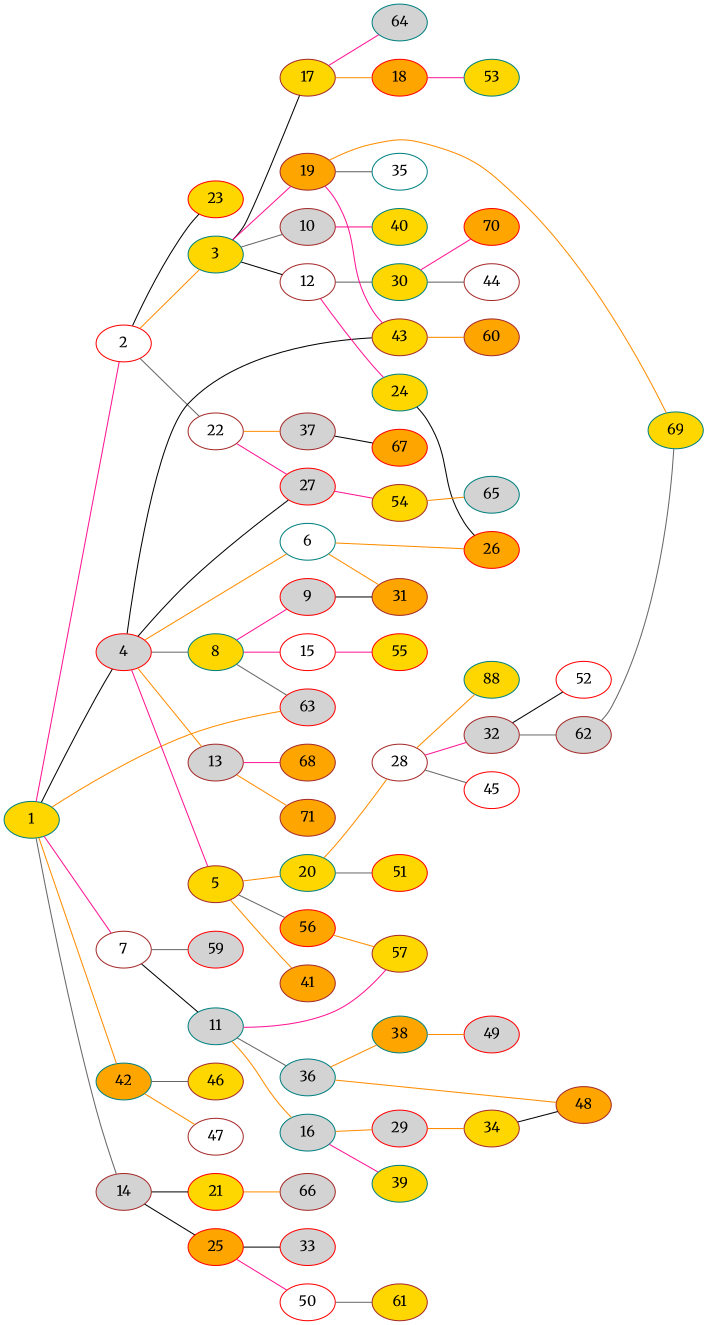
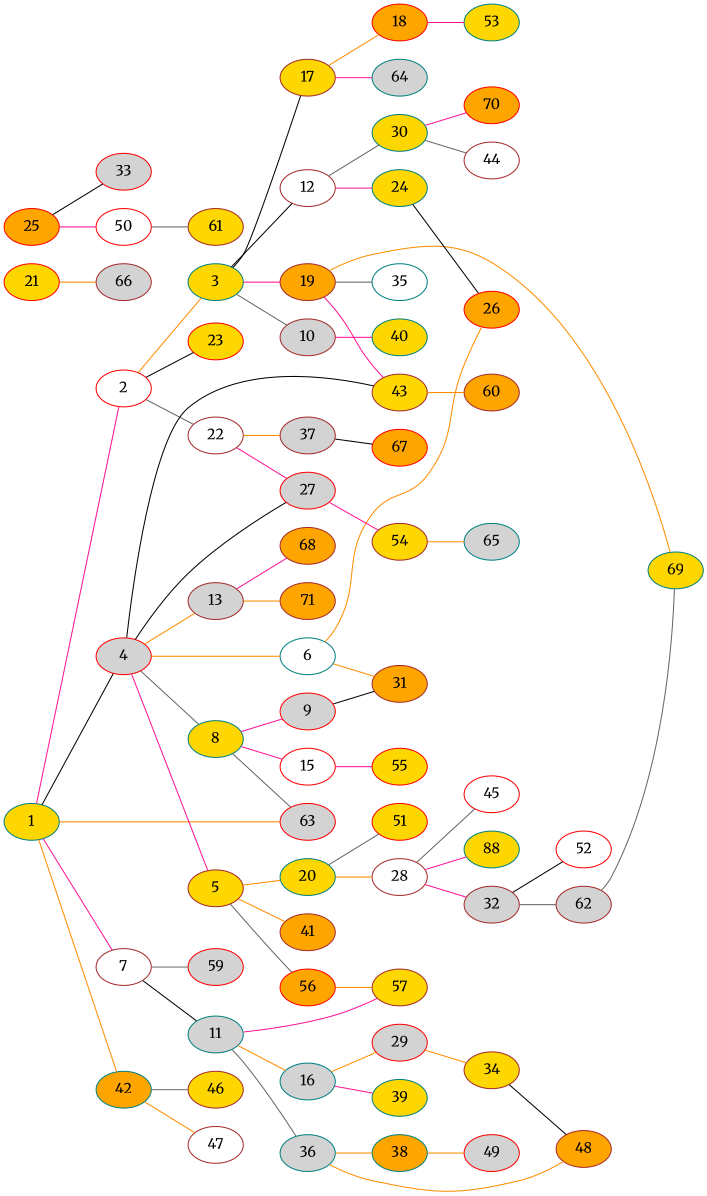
  graph {
    fontname=Merriweather
    rankdir=LR
    node [color=brown fillcolor=gold fontname=Merriweather style=filled]
    edge [color=darkorange fontname=Merriweather]
    1 [color=teal]
    2 [color=red fillcolor=white]
    4 [color=red fillcolor=lightgrey]
    7 [fillcolor=white]
-   14 [fillcolor=lightgrey]
    42 [color=teal fillcolor=orange]
    63 [color=red fillcolor=lightgrey]
    3 [color=teal]
    22 [fillcolor=white]
    23 [color=red]
    5
    6 [color=teal fillcolor=white]
    8 [color=teal]
    13 [fillcolor=lightgrey]
    27 [color=red fillcolor=lightgrey]
    43
    11 [color=teal fillcolor=lightgrey]
    59 [color=red fillcolor=lightgrey]
    21 [color=red]
    25 [color=red fillcolor=orange]
    46
    47 [fillcolor=white]
    10 [fillcolor=lightgrey]
    12 [fillcolor=white]
    17
    19 [fillcolor=orange]
    37 [fillcolor=lightgrey]
    40 [color=teal]
    24 [color=teal]
    30 [color=teal]
    18 [color=red fillcolor=orange]
    64 [color=teal fillcolor=lightgrey]
    35 [color=teal fillcolor=white]
    69 [color=teal]
    20 [color=teal]
    41 [fillcolor=orange]
    56 [color=red fillcolor=orange]
    26 [color=red fillcolor=orange]
    31 [fillcolor=orange]
    9 [color=red fillcolor=lightgrey]
    15 [color=red fillcolor=white]
    68 [fillcolor=orange]
    71 [fillcolor=orange]
    54
    60 [fillcolor=orange]
    28 [fillcolor=white]
    51 [color=red]
    57
    16 [color=teal fillcolor=lightgrey]
    36 [color=teal fillcolor=lightgrey]
    55 [color=red]
    29 [color=red fillcolor=lightgrey]
    39 [color=teal]
    48 [fillcolor=orange]
    38 [color=teal fillcolor=orange]
    44 [fillcolor=white]
    70 [color=red fillcolor=orange]
    66 [fillcolor=lightgrey]
    33 [color=red fillcolor=lightgrey]
    50 [color=red fillcolor=white]
    34
    53 [color=teal]
    32 [fillcolor=lightgrey]
    45 [color=red fillcolor=white]
    n65 [color=teal label=88]
    67 [color=red fillcolor=orange]
    61
    65 [color=teal fillcolor=lightgrey]
    52 [color=red fillcolor=white]
    62 [fillcolor=lightgrey]
    49 [color=red fillcolor=lightgrey]
    1 -- 2 [color=deeppink]
    1 -- 4 [color=black]
    1 -- 7 [color=deeppink]
-   1 -- 14 [color=gray40]
    1 -- 42
    1 -- 63
    2 -- 3
    2 -- 22 [color=gray40]
    2 -- 23 [color=black]
    4 -- 5 [color=deeppink]
    4 -- 6
    4 -- 8 [color=gray40]
    4 -- 13
    4 -- 27 [color=black]
    4 -- 43 [color=black]
    7 -- 11 [color=black]
    7 -- 59 [color=gray40]
-   14 -- 21 [color=black]
-   14 -- 25 [color=black]
    42 -- 46 [color=gray40]
    42 -- 47
    3 -- 10 [color=gray40]
    3 -- 12 [color=black]
    3 -- 17 [color=black]
    3 -- 19 [color=deeppink]
    22 -- 27 [color=deeppink]
    22 -- 37
    5 -- 20
    5 -- 41
    5 -- 56 [color=gray40]
    6 -- 26
    6 -- 31
    8 -- 63 [color=gray40]
    8 -- 9 [color=deeppink]
    8 -- 15 [color=deeppink]
    13 -- 68 [color=deeppink]
    13 -- 71
    27 -- 54 [color=deeppink]
    43 -- 60
    11 -- 57 [color=deeppink]
    11 -- 16
    11 -- 36 [color=gray40]
    21 -- 66
    25 -- 33 [color=black]
    25 -- 50 [color=deeppink]
    10 -- 40 [color=deeppink]
    12 -- 24 [color=deeppink]
    12 -- 30 [color=gray40]
    17 -- 18
    17 -- 64 [color=deeppink]
    19 -- 43 [color=deeppink]
    19 -- 35 [color=gray40]
    19 -- 69
    37 -- 67 [color=black]
    24 -- 26 [color=black]
    30 -- 44 [color=gray40]
    30 -- 70 [color=deeppink]
    18 -- 53 [color=deeppink]
    20 -- 28
    20 -- 51 [color=gray40]
    56 -- 57
    9 -- 31 [color=black]
    15 -- 55 [color=deeppink]
    54 -- 65
    28 -- 32 [color=deeppink]
    28 -- 45 [color=gray40]
-   28 -- n65
+   28 -- n65 [color=deeppink]
    16 -- 29
    16 -- 39 [color=deeppink]
    36 -- 48
    36 -- 38
    29 -- 34
    38 -- 49
    50 -- 61 [color=gray40]
    34 -- 48 [color=black]
    32 -- 52 [color=black]
    32 -- 62 [color=gray40]
    62 -- 69 [color=gray40]
  }
